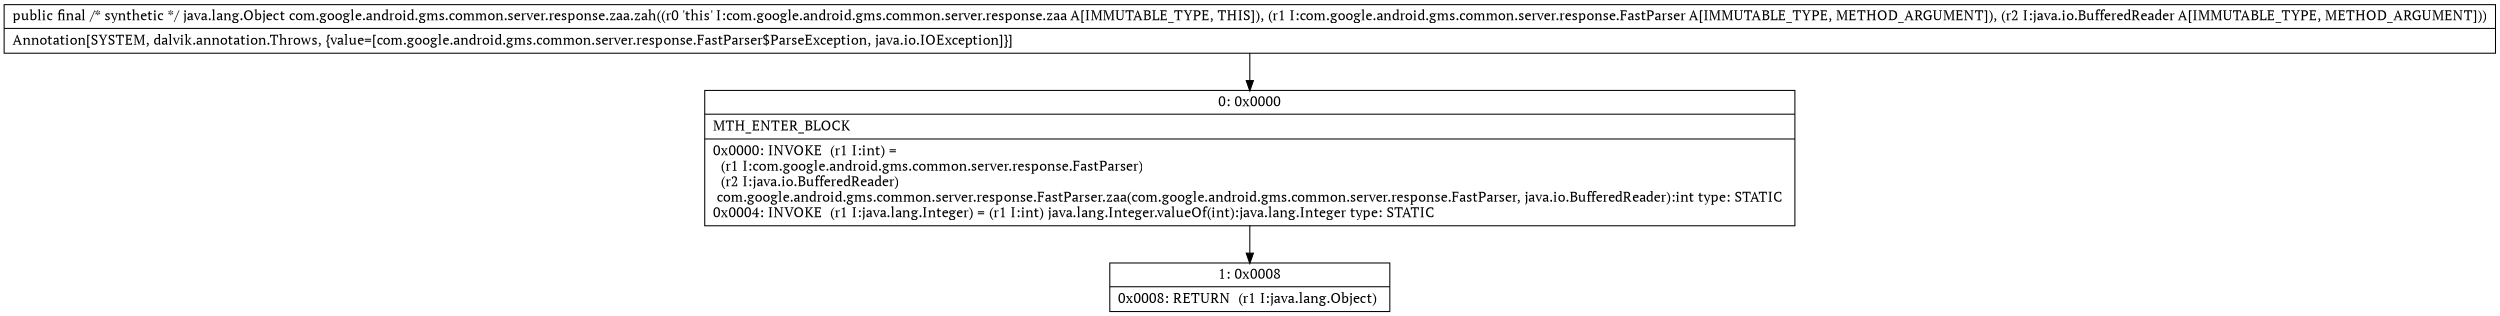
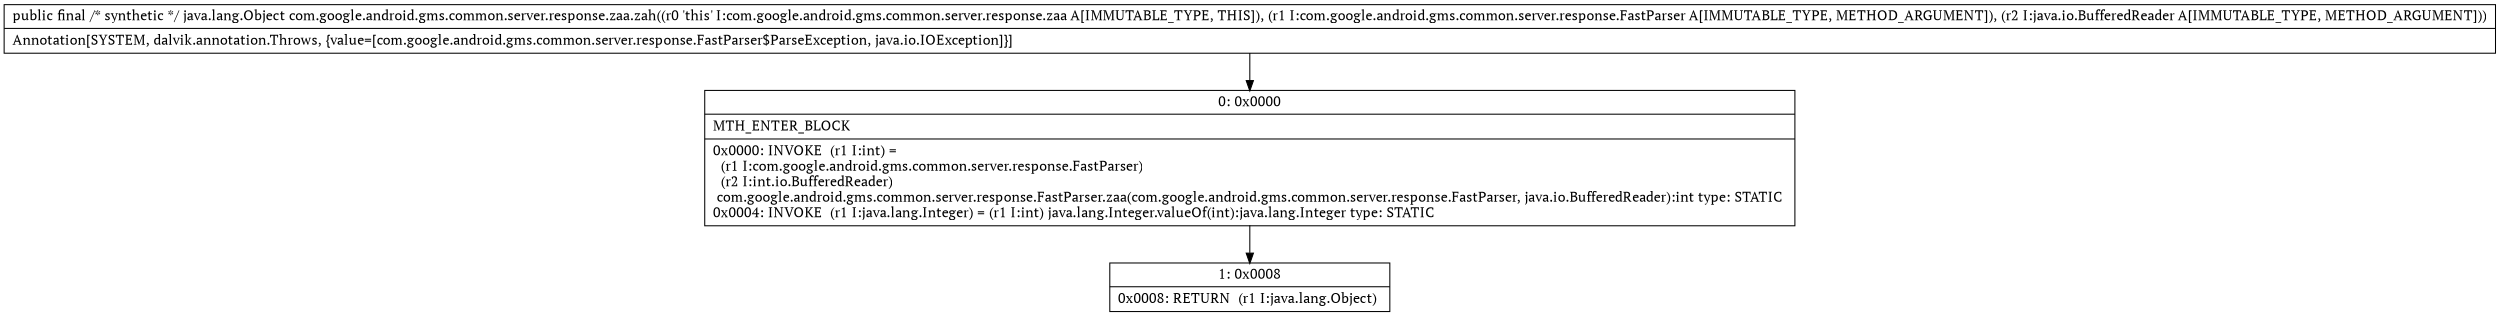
  digraph {
    fontname="PT Serif"
    node [shape=record fontname="PT Serif"]
    edge [fontname="PT Serif"]
-   n1 [label="{0\:\ 0x0000|MTH_ENTER_BLOCK\l|0x0000: INVOKE  (r1 I:int) = \l  (r1 I:com.google.android.gms.common.server.response.FastParser)\l  (r2 I:java.io.BufferedReader)\l com.google.android.gms.common.server.response.FastParser.zaa(com.google.android.gms.common.server.response.FastParser, java.io.BufferedReader):int type: STATIC \l0x0004: INVOKE  (r1 I:java.lang.Integer) = (r1 I:int) java.lang.Integer.valueOf(int):java.lang.Integer type: STATIC \l}"]
+   n1 [label="{0\:\ 0x0000|MTH_ENTER_BLOCK\l|0x0000: INVOKE  (r1 I:int) = \l  (r1 I:com.google.android.gms.common.server.response.FastParser)\l  (r2 I:int.io.BufferedReader)\l com.google.android.gms.common.server.response.FastParser.zaa(com.google.android.gms.common.server.response.FastParser, java.io.BufferedReader):int type: STATIC \l0x0004: INVOKE  (r1 I:java.lang.Integer) = (r1 I:int) java.lang.Integer.valueOf(int):java.lang.Integer type: STATIC \l}"]
    n2 [label="{1\:\ 0x0008|0x0008: RETURN  (r1 I:java.lang.Object) \l}"]
    n3 [label="{public final \/* synthetic *\/ java.lang.Object com.google.android.gms.common.server.response.zaa.zah((r0 'this' I:com.google.android.gms.common.server.response.zaa A[IMMUTABLE_TYPE, THIS]), (r1 I:com.google.android.gms.common.server.response.FastParser A[IMMUTABLE_TYPE, METHOD_ARGUMENT]), (r2 I:java.io.BufferedReader A[IMMUTABLE_TYPE, METHOD_ARGUMENT]))  | Annotation[SYSTEM, dalvik.annotation.Throws, \{value=[com.google.android.gms.common.server.response.FastParser$ParseException, java.io.IOException]\}]\l}"]
    n1 -> n2
    n3 -> n1
  }
